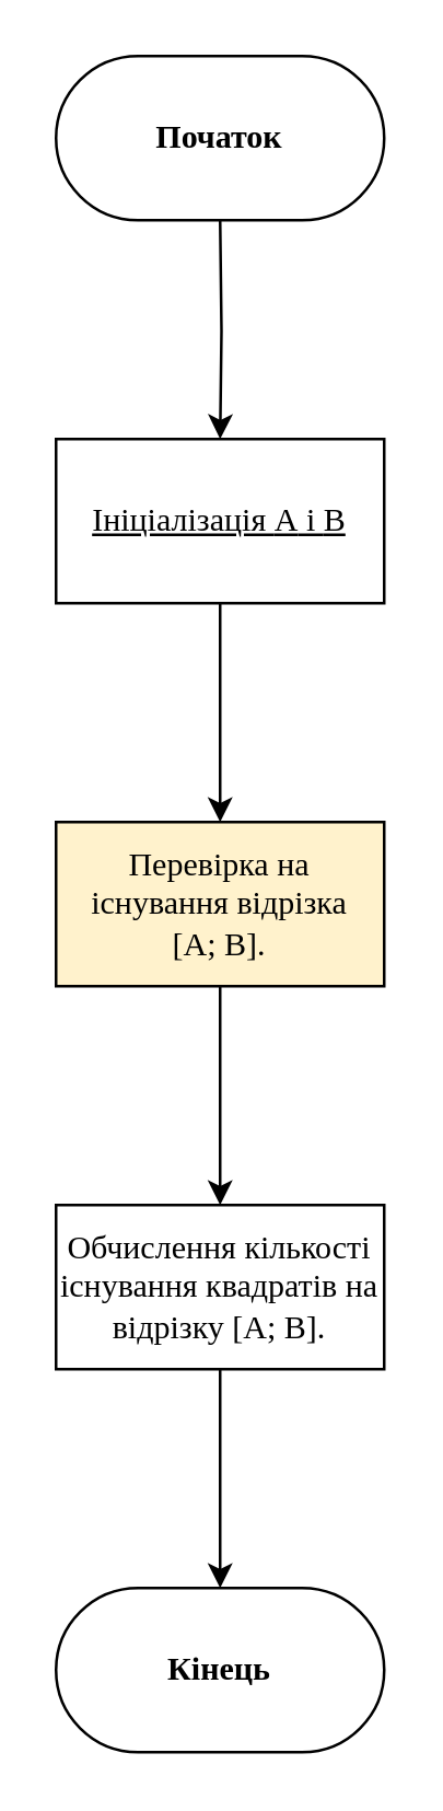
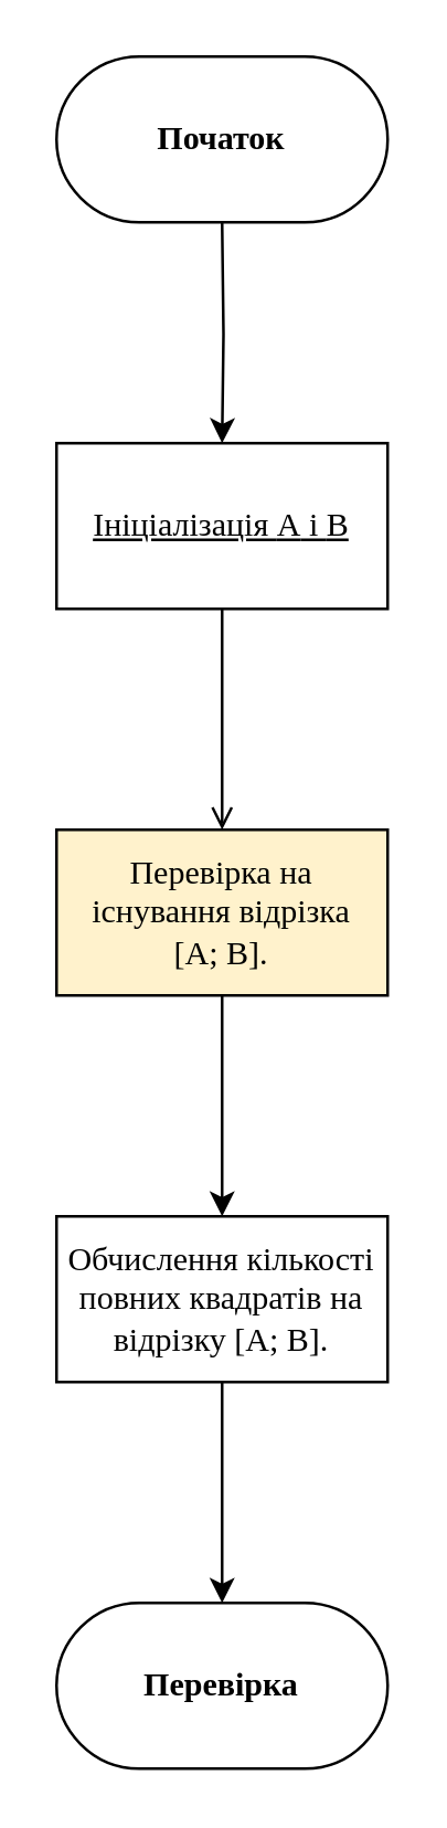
  <mxCell id="0" />
  <mxCell id="1" parent="0" />
  <mxCell id="2" value="" style="edgeStyle=orthogonalEdgeStyle;rounded=0;orthogonalLoop=1;jettySize=auto;html=1;" edge="1" parent="1" target="4"><mxGeometry relative="1" as="geometry"><mxPoint x="80" y="80" as="sourcePoint" /></mxGeometry></mxCell>
- <mxCell id="3" value="" style="edgeStyle=orthogonalEdgeStyle;rounded=0;orthogonalLoop=1;jettySize=auto;html=1;" edge="1" parent="1" source="4" target="6"><mxGeometry relative="1" as="geometry" /></mxCell>
+ <mxCell id="3" value="" style="edgeStyle=orthogonalEdgeStyle;rounded=0;orthogonalLoop=1;jettySize=auto;html=1;endArrow=open;" edge="1" parent="1" source="4" target="6"><mxGeometry relative="1" as="geometry" /></mxCell>
  <mxCell id="4" value="&lt;u&gt;&lt;font face=&quot;Times New Roman&quot;&gt;Ініціалізація &lt;/font&gt;&lt;font face=&quot;JetBrainsMonoNL Nerd Font&quot;&gt;A&lt;/font&gt;&lt;font face=&quot;Times New Roman&quot;&gt; і &lt;/font&gt;&lt;font face=&quot;JetBrainsMonoNL Nerd Font&quot;&gt;B&lt;/font&gt;&lt;/u&gt;" style="whiteSpace=wrap;html=1;rounded=0;" vertex="1" parent="1"><mxGeometry x="20" y="160" width="120" height="60" as="geometry" /></mxCell>
  <mxCell id="5" value="" style="edgeStyle=orthogonalEdgeStyle;rounded=0;orthogonalLoop=1;jettySize=auto;html=1;" edge="1" parent="1" source="6" target="8"><mxGeometry relative="1" as="geometry" /></mxCell>
  <mxCell id="6" value="&lt;div&gt;&lt;font face=&quot;Times New Roman&quot;&gt;Перевірка на існування відрізка &lt;/font&gt;&lt;font face=&quot;JetBrainsMonoNL Nerd Font&quot;&gt;&lt;br&gt;&lt;/font&gt;&lt;/div&gt;&lt;div&gt;&lt;font face=&quot;JetBrainsMonoNL Nerd Font&quot;&gt;[A; B]&lt;/font&gt;&lt;font face=&quot;Times New Roman&quot;&gt;. &lt;/font&gt;&lt;/div&gt;" style="whiteSpace=wrap;html=1;rounded=0;fillColor=#fff2cc;" vertex="1" parent="1"><mxGeometry x="20" y="300" width="120" height="60" as="geometry" /></mxCell>
  <mxCell id="7" value="" style="edgeStyle=orthogonalEdgeStyle;rounded=0;orthogonalLoop=1;jettySize=auto;html=1;" edge="1" parent="1" source="8"><mxGeometry relative="1" as="geometry"><mxPoint x="80" y="580" as="targetPoint" /></mxGeometry></mxCell>
- <mxCell id="8" value="&lt;font face=&quot;Times New Roman&quot;&gt;Обчислення кількості існування квадратів на відрізку &lt;/font&gt;&lt;font face=&quot;JetBrainsMonoNL Nerd Font&quot;&gt;[A; B]&lt;/font&gt;&lt;font face=&quot;Times New Roman&quot;&gt;.&lt;/font&gt;" style="whiteSpace=wrap;html=1;rounded=0;" vertex="1" parent="1"><mxGeometry x="20" y="440" width="120" height="60" as="geometry" /></mxCell>
+ <mxCell id="8" value="&lt;font face=&quot;Times New Roman&quot;&gt;Обчислення кількості повних квадратів на відрізку &lt;/font&gt;&lt;font face=&quot;JetBrainsMonoNL Nerd Font&quot;&gt;[A; B]&lt;/font&gt;&lt;font face=&quot;Times New Roman&quot;&gt;.&lt;/font&gt;" style="whiteSpace=wrap;html=1;rounded=0;" vertex="1" parent="1"><mxGeometry x="20" y="440" width="120" height="60" as="geometry" /></mxCell>
  <mxCell id="9" value="&lt;font face=&quot;Times New Roman&quot;&gt;&lt;b&gt;Початок&lt;/b&gt;&lt;/font&gt;" style="rounded=1;whiteSpace=wrap;html=1;arcSize=50;" vertex="1" parent="1"><mxGeometry x="20" width="120" height="60" as="geometry" y="20" /></mxCell>
- <mxCell id="10" value="&lt;b&gt;&lt;font face=&quot;Times New Roman&quot;&gt;Кінець&lt;/font&gt;&lt;/b&gt;" style="rounded=1;whiteSpace=wrap;html=1;arcSize=50;" vertex="1" parent="1"><mxGeometry x="20" y="580" width="120" height="60" as="geometry" /></mxCell>
+ <mxCell id="10" value="&lt;b&gt;&lt;font face=&quot;Times New Roman&quot;&gt;Перевірка&lt;/font&gt;&lt;/b&gt;" style="rounded=1;whiteSpace=wrap;html=1;arcSize=50;" vertex="1" parent="1"><mxGeometry x="20" y="580" width="120" height="60" as="geometry" /></mxCell>
